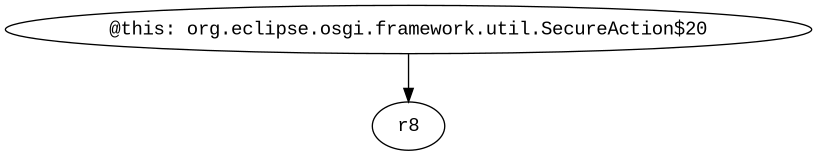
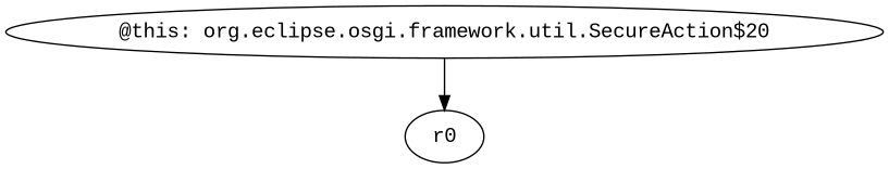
  digraph {
    fontname="Liberation Mono"
    node [fontname="Liberation Mono"]
    n1 [label="@this: org.eclipse.osgi.framework.util.SecureAction$20"]
-   n2 [label=r8]
+   n2 [label=r0]
    n1 -> n2 [fontname="Liberation Mono"]
  }
